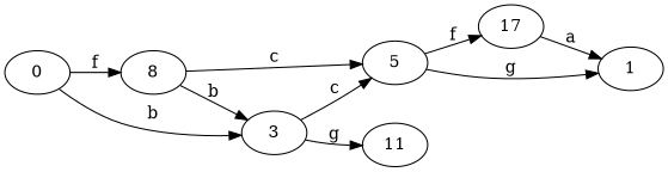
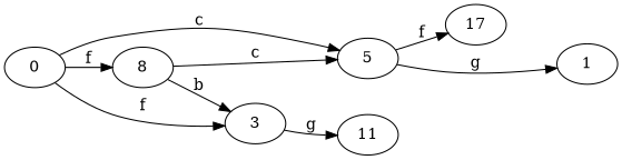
  strict digraph {
    rankdir=LR
    0
    3
    5
    8
    11
    n6 [label=17]
    1
-   0 -> 3 [label=b]
-   3 -> 5 [label=c]
+   0 -> 3 [label=f]
+   0 -> 5 [label=c]
    0 -> 8 [label=f]
    3 -> 11 [label=g]
    5 -> n6 [label=f]
    5 -> 1 [label=g]
    8 -> 3 [label=b]
    8 -> 5 [label=c]
-   n6 -> 1 [label=a]
  }
